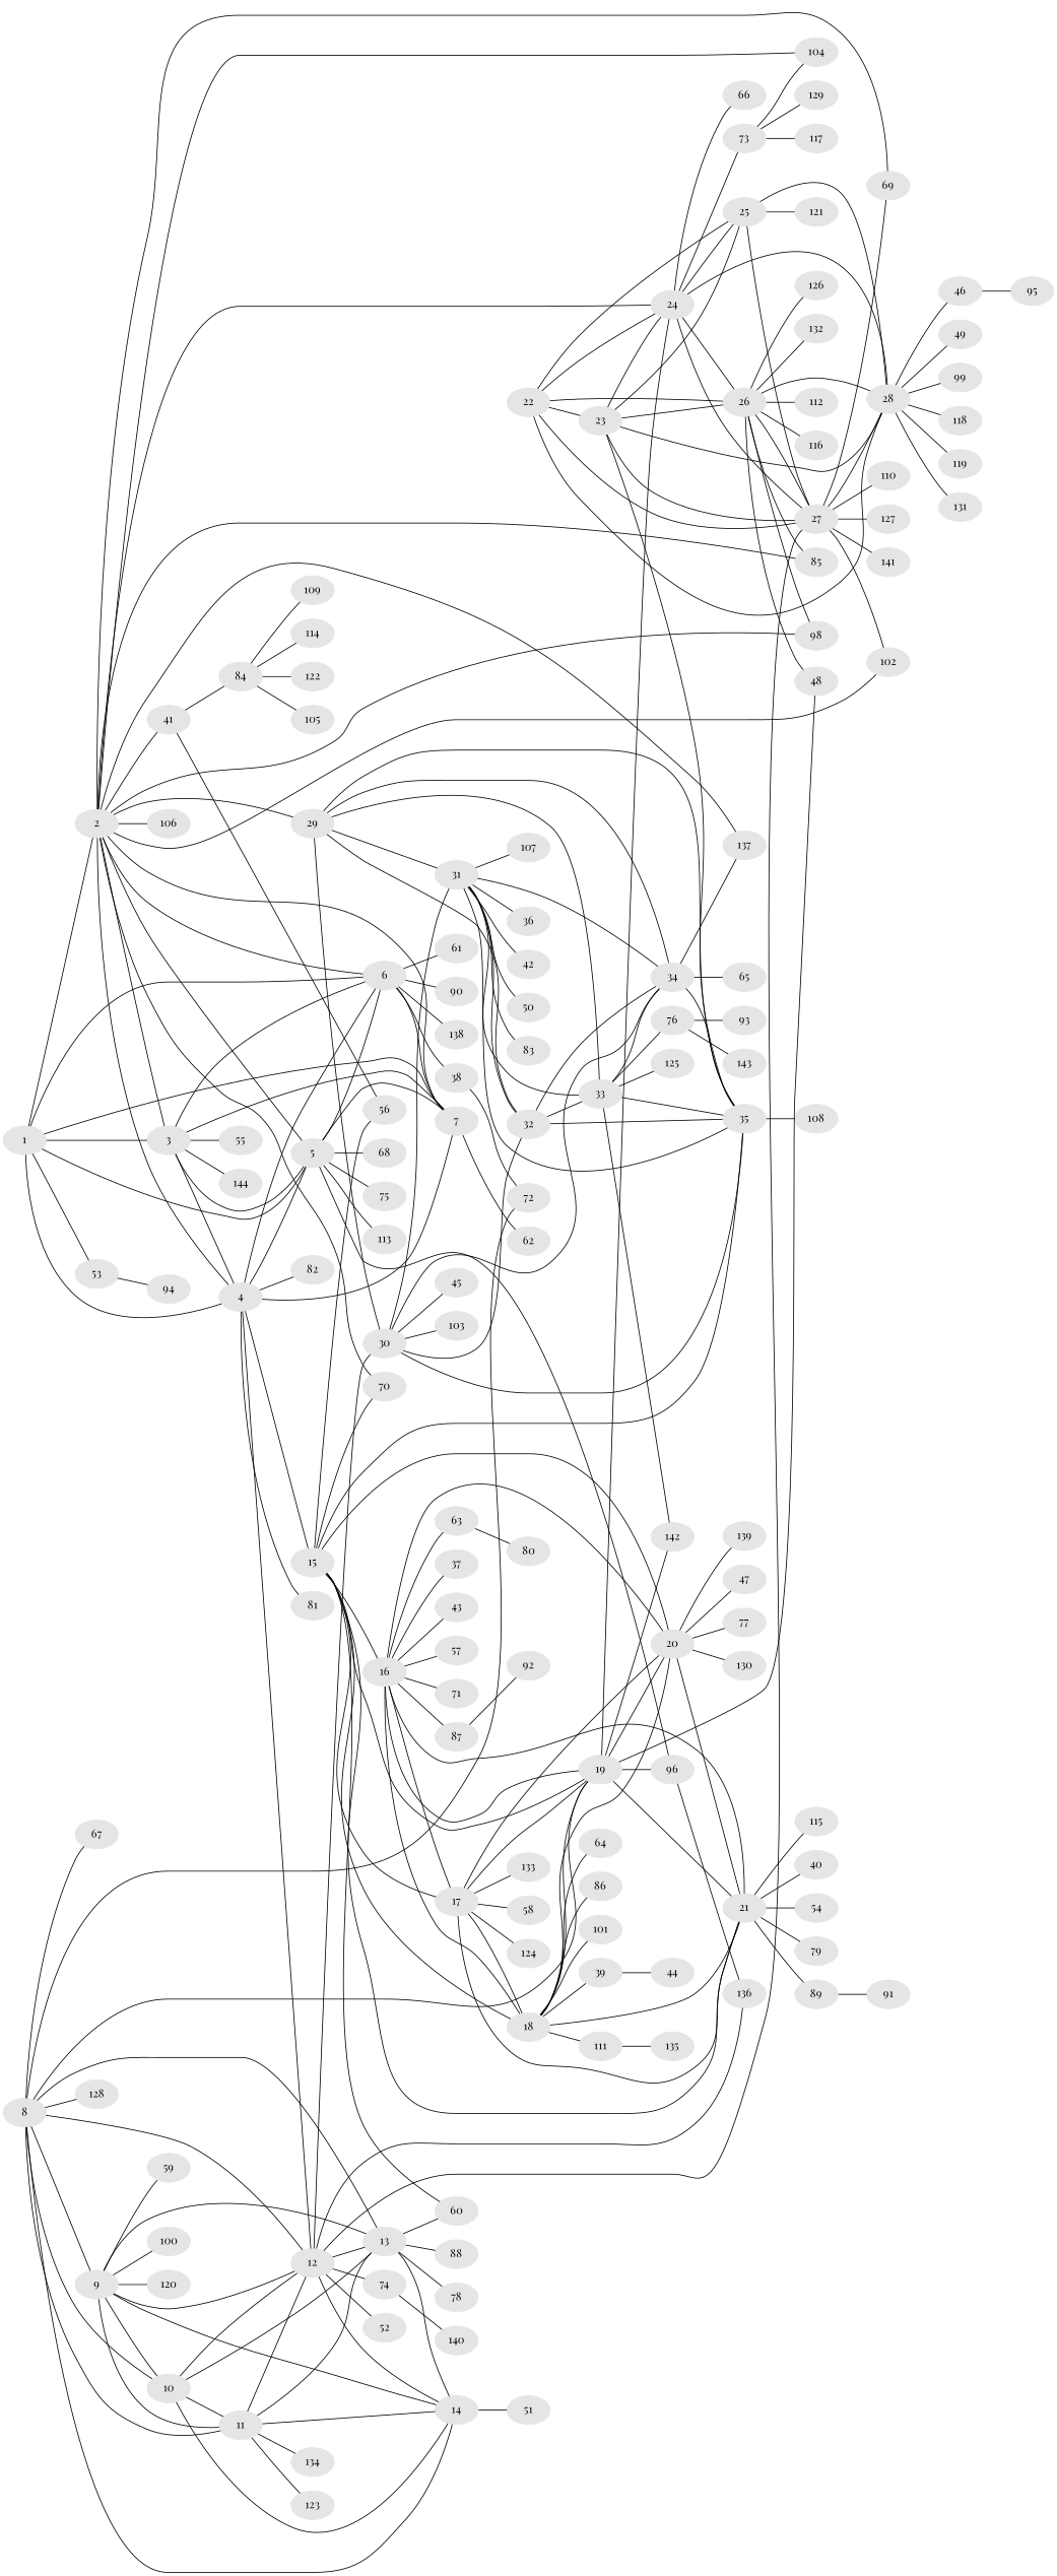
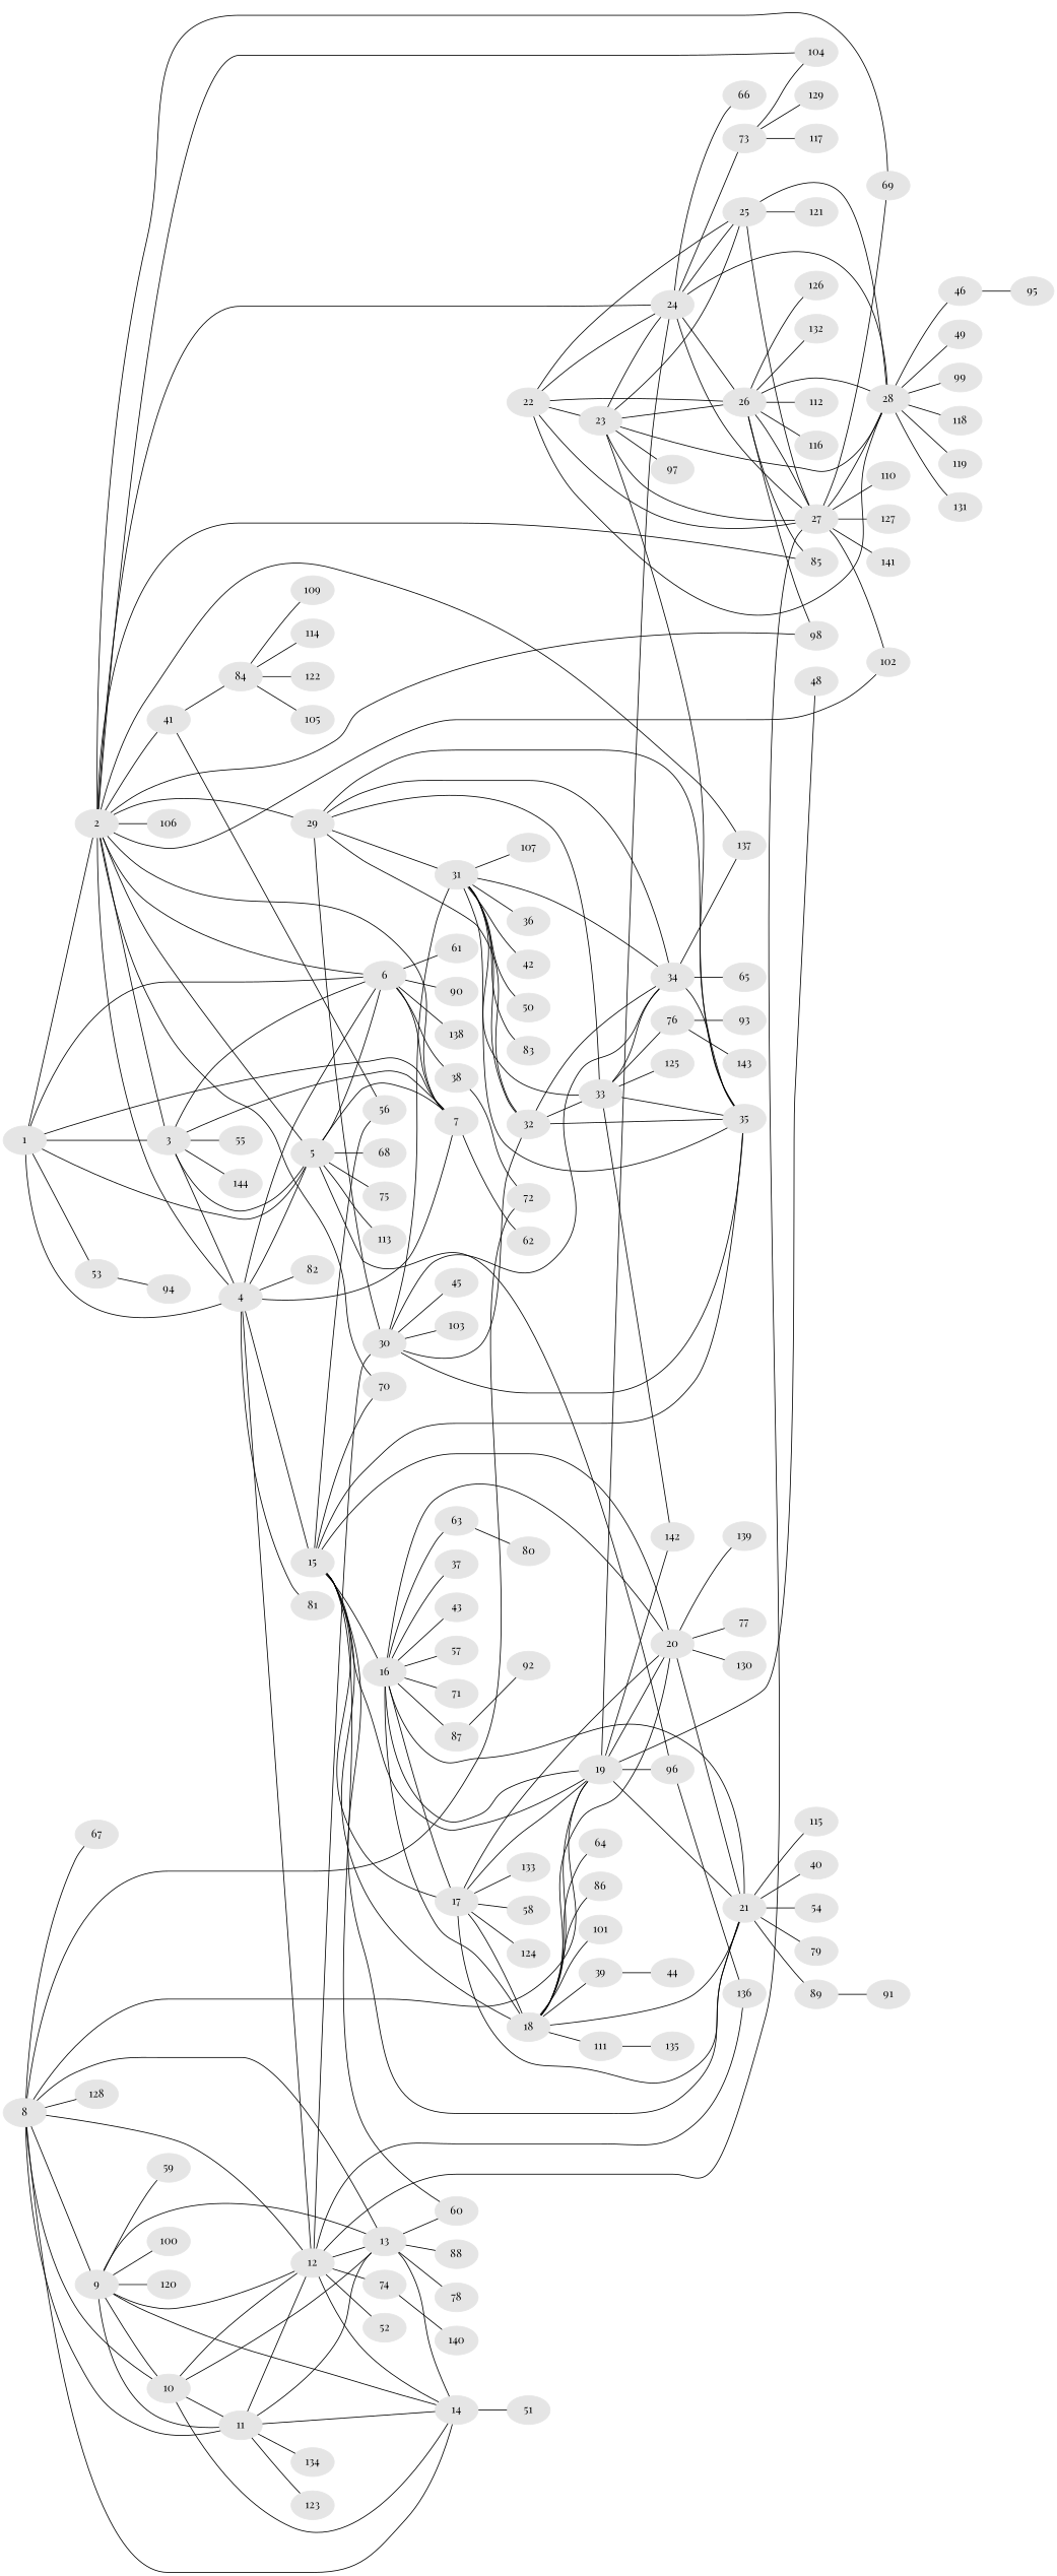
  graph {
    fontname="Playfair Display"
    rankdir=LR
    node [color=gray90 fontname="Playfair Display" style=filled]
    edge [fontname="Playfair Display"]
    1
    2
    3
    4
    5
    6
    7
    53
    24
    29
    41
    69
    70
    85
    98
    102
    104
    106
    137
    55
    144
    12
    15
    81
    82
    68
    75
    96
    113
    38
    61
    90
    138
    62
    94
    27
    25
    26
    28
    66
    73
    30
    35
    31
    32
    33
    34
    56
    84
    13
    14
    52
    74
    136
    19
    60
    16
    17
    18
    20
    21
    72
    8
    9
    10
    11
    67
    128
    59
    100
    120
    123
    134
    78
    88
    51
    48
    142
    110
    127
    141
    45
    103
    140
    37
    43
    57
    63
    71
    87
    58
    124
    133
    39
    64
    86
    101
    111
-   47
    77
    130
    139
    40
    54
    79
    89
    115
-   108
    80
    92
    44
    135
    91
    22
    23
+   97
    121
    112
    116
    126
    132
    46
    49
    99
    118
    119
    131
    117
    129
    95
    36
    42
    50
    83
    107
    76
    125
    65
    93
    143
    105
    109
    114
    122
    1 -- 2
    1 -- 3
    1 -- 4
    1 -- 5
    1 -- 6
    1 -- 7
    1 -- 53
    2 -- 3
    2 -- 4
    2 -- 5
    2 -- 6
    2 -- 7
    2 -- 24
    2 -- 29
    2 -- 41
    2 -- 69
    2 -- 70
    2 -- 85
    2 -- 98
    2 -- 102
    2 -- 104
    2 -- 106
    2 -- 137
    3 -- 4
    3 -- 5
    3 -- 6
    3 -- 7
    3 -- 55
    3 -- 144
    4 -- 5
    4 -- 6
    4 -- 7
    4 -- 12
    4 -- 15
    4 -- 81
    4 -- 82
    5 -- 6
    5 -- 7
    5 -- 68
    5 -- 75
    5 -- 96
    5 -- 113
    6 -- 7
    6 -- 38
    6 -- 61
    6 -- 90
    6 -- 138
    7 -- 62
    53 -- 94
    24 -- 27
    24 -- 25
    24 -- 26
    24 -- 28
    24 -- 66
    24 -- 73
    29 -- 30
    29 -- 35
    29 -- 31
    29 -- 32
    29 -- 33
    29 -- 34
    41 -- 56
    41 -- 84
    12 -- 27
    12 -- 30
    12 -- 13
    12 -- 14
    12 -- 52
    12 -- 74
    12 -- 136
    15 -- 70
    15 -- 35
    15 -- 56
    15 -- 19
    15 -- 60
    15 -- 16
    15 -- 17
    15 -- 18
    15 -- 20
    15 -- 21
    96 -- 136
    38 -- 72
    27 -- 69
    27 -- 102
    27 -- 28
    27 -- 110
    27 -- 127
    27 -- 141
    25 -- 27
    25 -- 28
    25 -- 121
    26 -- 85
    26 -- 98
    26 -- 27
    26 -- 28
-   26 -- 48
    26 -- 112
    26 -- 116
    26 -- 126
    26 -- 132
    28 -- 46
    28 -- 49
    28 -- 99
    28 -- 118
    28 -- 119
    28 -- 131
    73 -- 104
    73 -- 117
    73 -- 129
    30 -- 35
    30 -- 31
    30 -- 32
    30 -- 34
    30 -- 45
    30 -- 103
-   35 -- 108
    31 -- 35
    31 -- 32
    31 -- 33
    31 -- 34
    31 -- 36
    31 -- 42
    31 -- 50
    31 -- 83
    31 -- 107
    32 -- 35
    32 -- 33
    32 -- 34
    33 -- 35
    33 -- 34
    33 -- 142
    33 -- 76
    33 -- 125
    34 -- 137
    34 -- 35
    34 -- 65
    84 -- 105
    84 -- 109
    84 -- 114
    84 -- 122
    13 -- 14
    13 -- 60
    13 -- 78
    13 -- 88
    14 -- 51
    74 -- 140
    19 -- 24
    19 -- 96
    19 -- 20
    19 -- 21
    19 -- 48
    19 -- 142
    16 -- 19
    16 -- 17
    16 -- 18
    16 -- 20
    16 -- 21
    16 -- 37
    16 -- 43
    16 -- 57
    16 -- 63
    16 -- 71
    16 -- 87
    17 -- 19
    17 -- 18
    17 -- 20
    17 -- 21
    17 -- 58
    17 -- 124
    17 -- 133
    18 -- 19
    18 -- 20
    18 -- 21
    18 -- 39
    18 -- 64
    18 -- 86
    18 -- 101
    18 -- 111
    20 -- 21
-   20 -- 47
    20 -- 77
    20 -- 130
    20 -- 139
    21 -- 40
    21 -- 54
    21 -- 79
    21 -- 89
    21 -- 115
    8 -- 12
    8 -- 13
    8 -- 14
    8 -- 19
    8 -- 72
    8 -- 9
    8 -- 10
    8 -- 11
    8 -- 67
    8 -- 128
    9 -- 12
    9 -- 13
    9 -- 14
    9 -- 10
    9 -- 11
    9 -- 59
    9 -- 100
    9 -- 120
    10 -- 12
    10 -- 13
    10 -- 14
    10 -- 11
    11 -- 12
    11 -- 13
    11 -- 14
    11 -- 123
    11 -- 134
    63 -- 80
    87 -- 92
    39 -- 44
    111 -- 135
    89 -- 91
    22 -- 24
    22 -- 27
    22 -- 25
    22 -- 26
    22 -- 28
    22 -- 23
    23 -- 24
    23 -- 27
    23 -- 25
    23 -- 26
    23 -- 28
    23 -- 35
+   23 -- 97
    46 -- 95
    76 -- 93
    76 -- 143
  }
